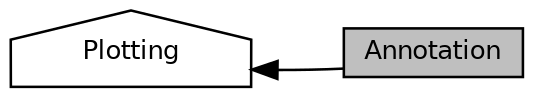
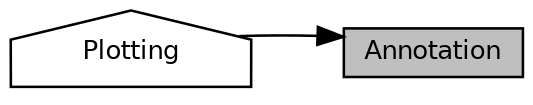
  digraph {
    rankdir=LR
    node [color=black fontname=Helvetica fontsize=10]
    n1 [height=0.2 label=Plotting shape=house width=0.4]
    n2 [fillcolor=grey75 fontcolor=black height=0.2 label=Annotation shape=box style=filled width=0.4]
-   n1 -> n2 [dir=back fontname=Helvetica fontsize=10 labelfontname=Helvetica labelfontsize=10 shape=plaintext style=solid color=black]
+   n2 -> n1 [dir=back fontname=Helvetica fontsize=10 labelfontname=Helvetica labelfontsize=10 shape=plaintext style=solid color=black]
  }
